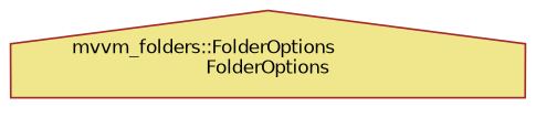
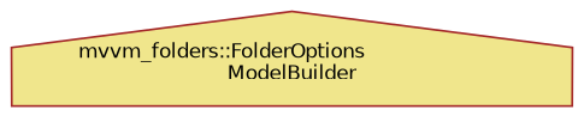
  digraph {
    rankdir=LR
-   n1 [color=brown fillcolor=khaki fontname=Helvetica fontsize=10 height=0.2 label="mvvm_folders::FolderOptions\lFolderOptions" shape=house style=filled width=0.4]
+   n1 [color=brown fillcolor=khaki fontname=Helvetica fontsize=10 height=0.2 label="mvvm_folders::FolderOptions\lModelBuilder" shape=house style=filled width=0.4]
  }
